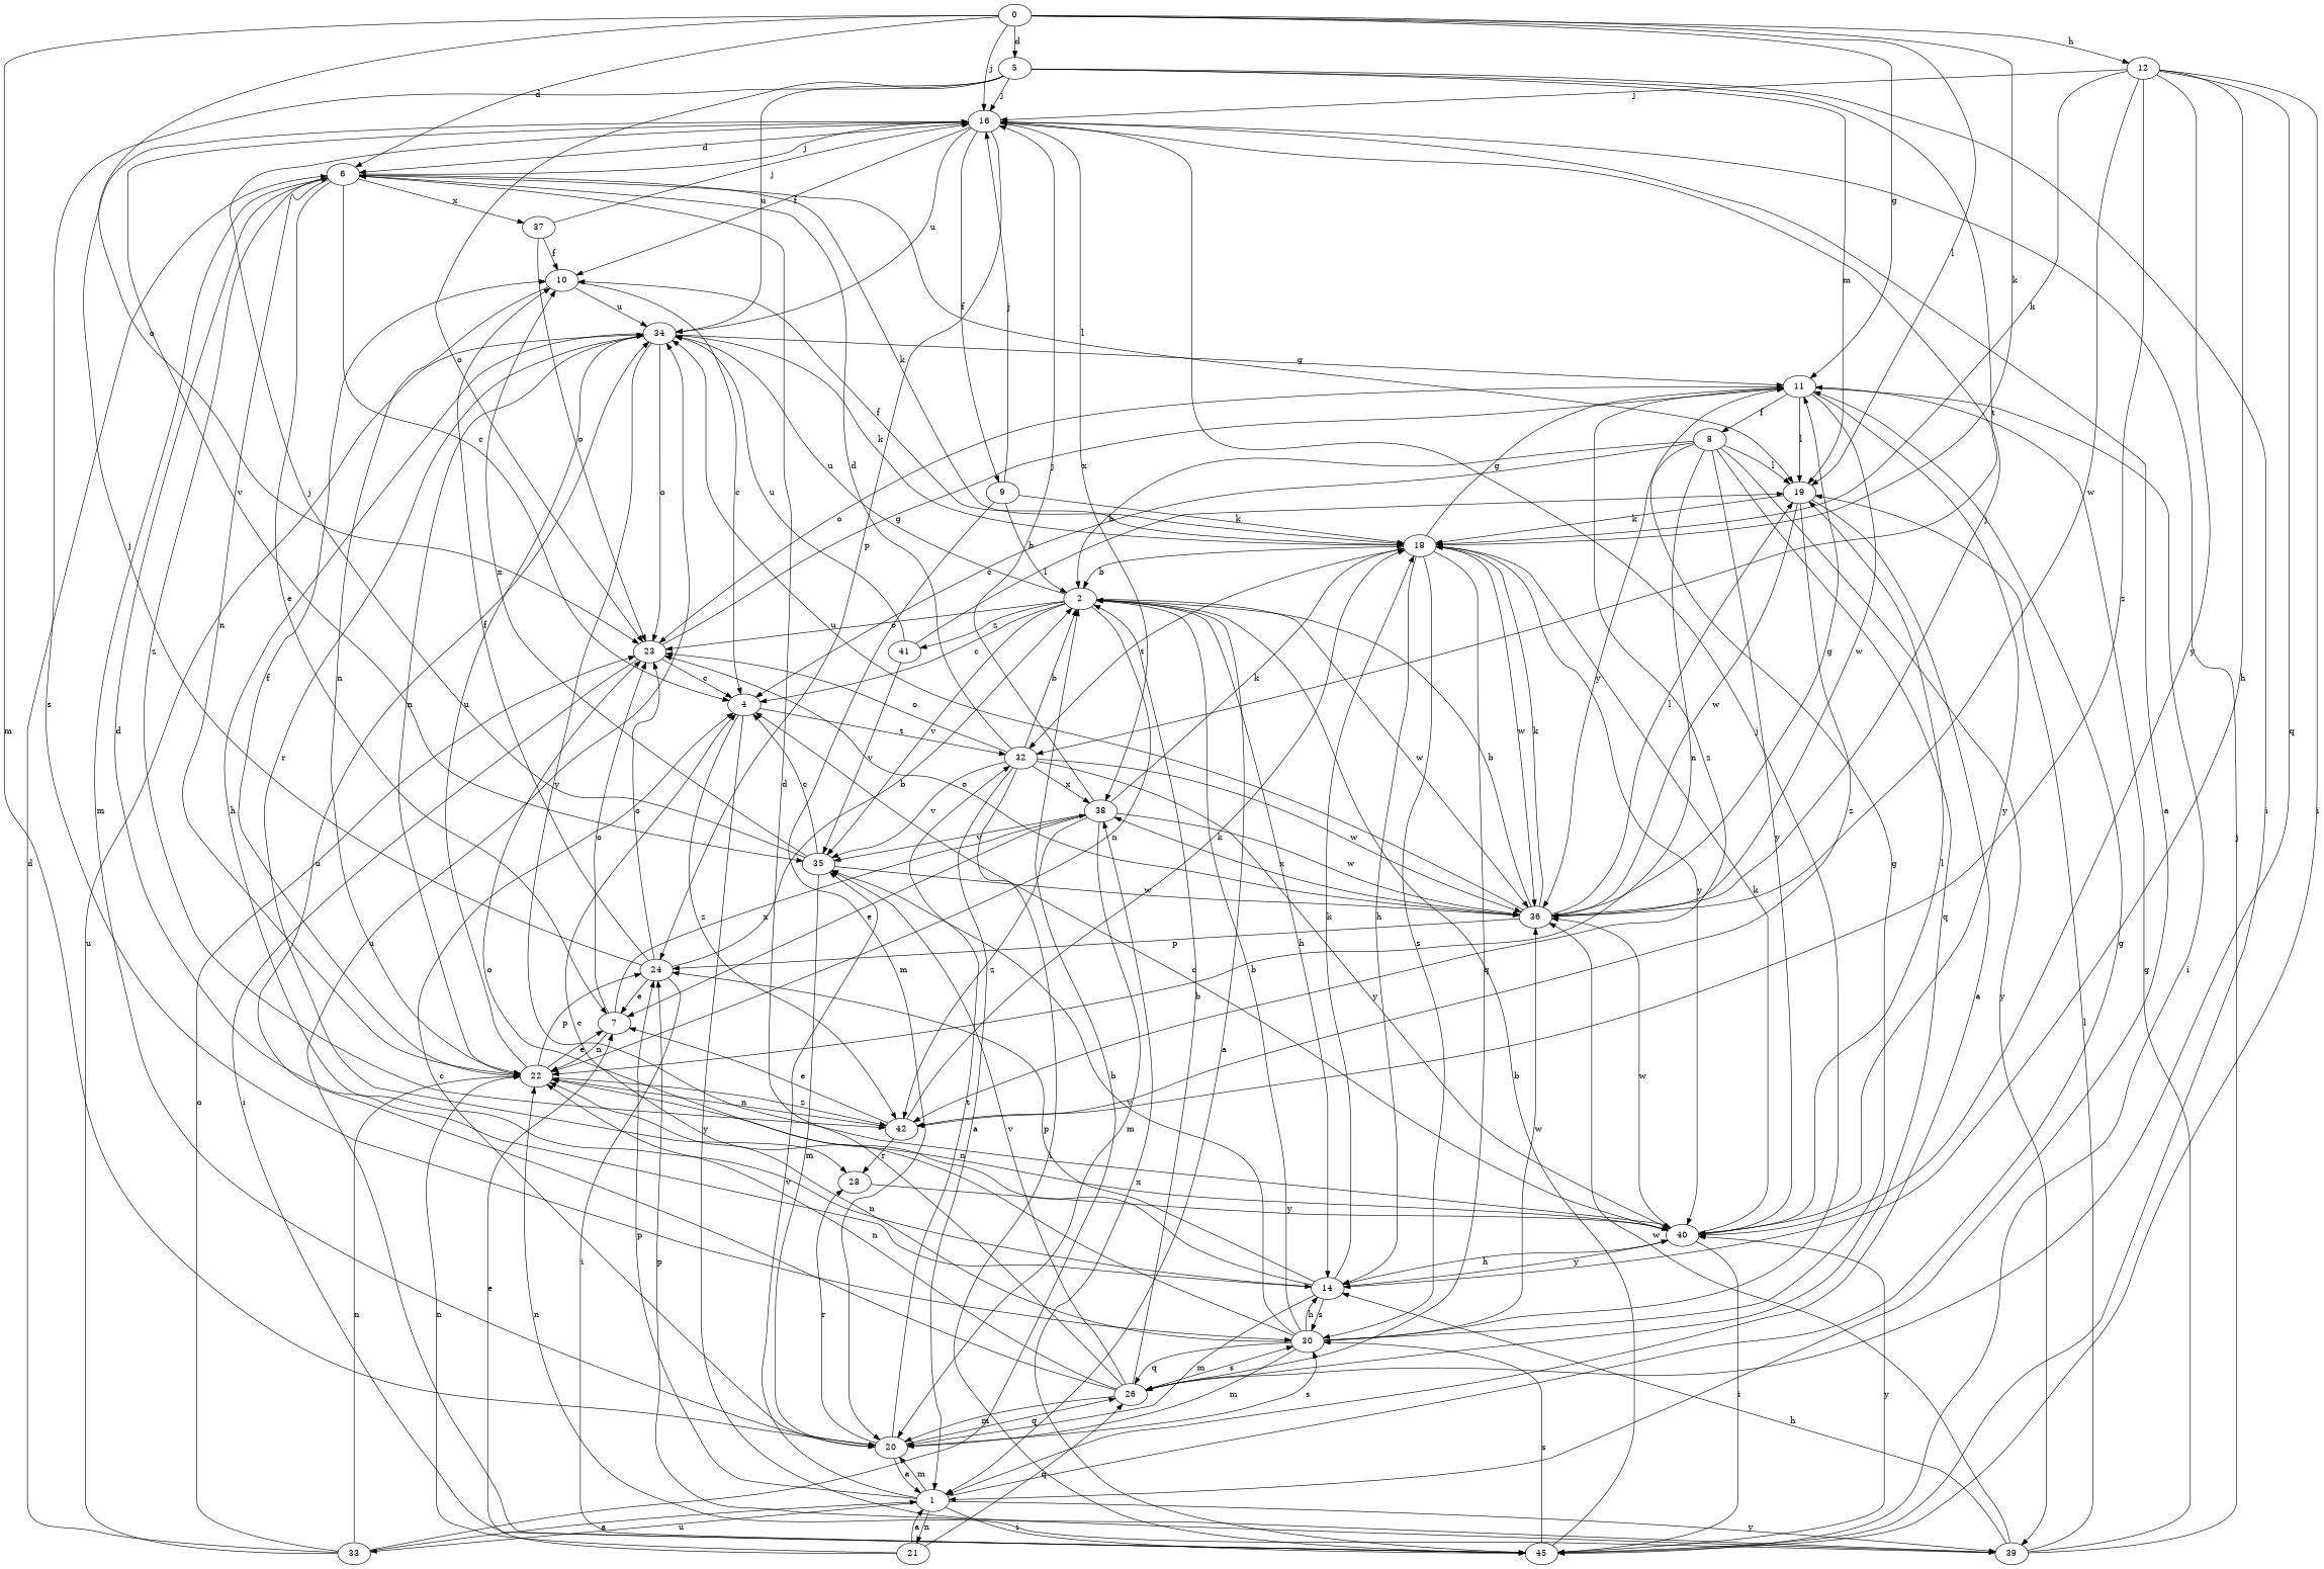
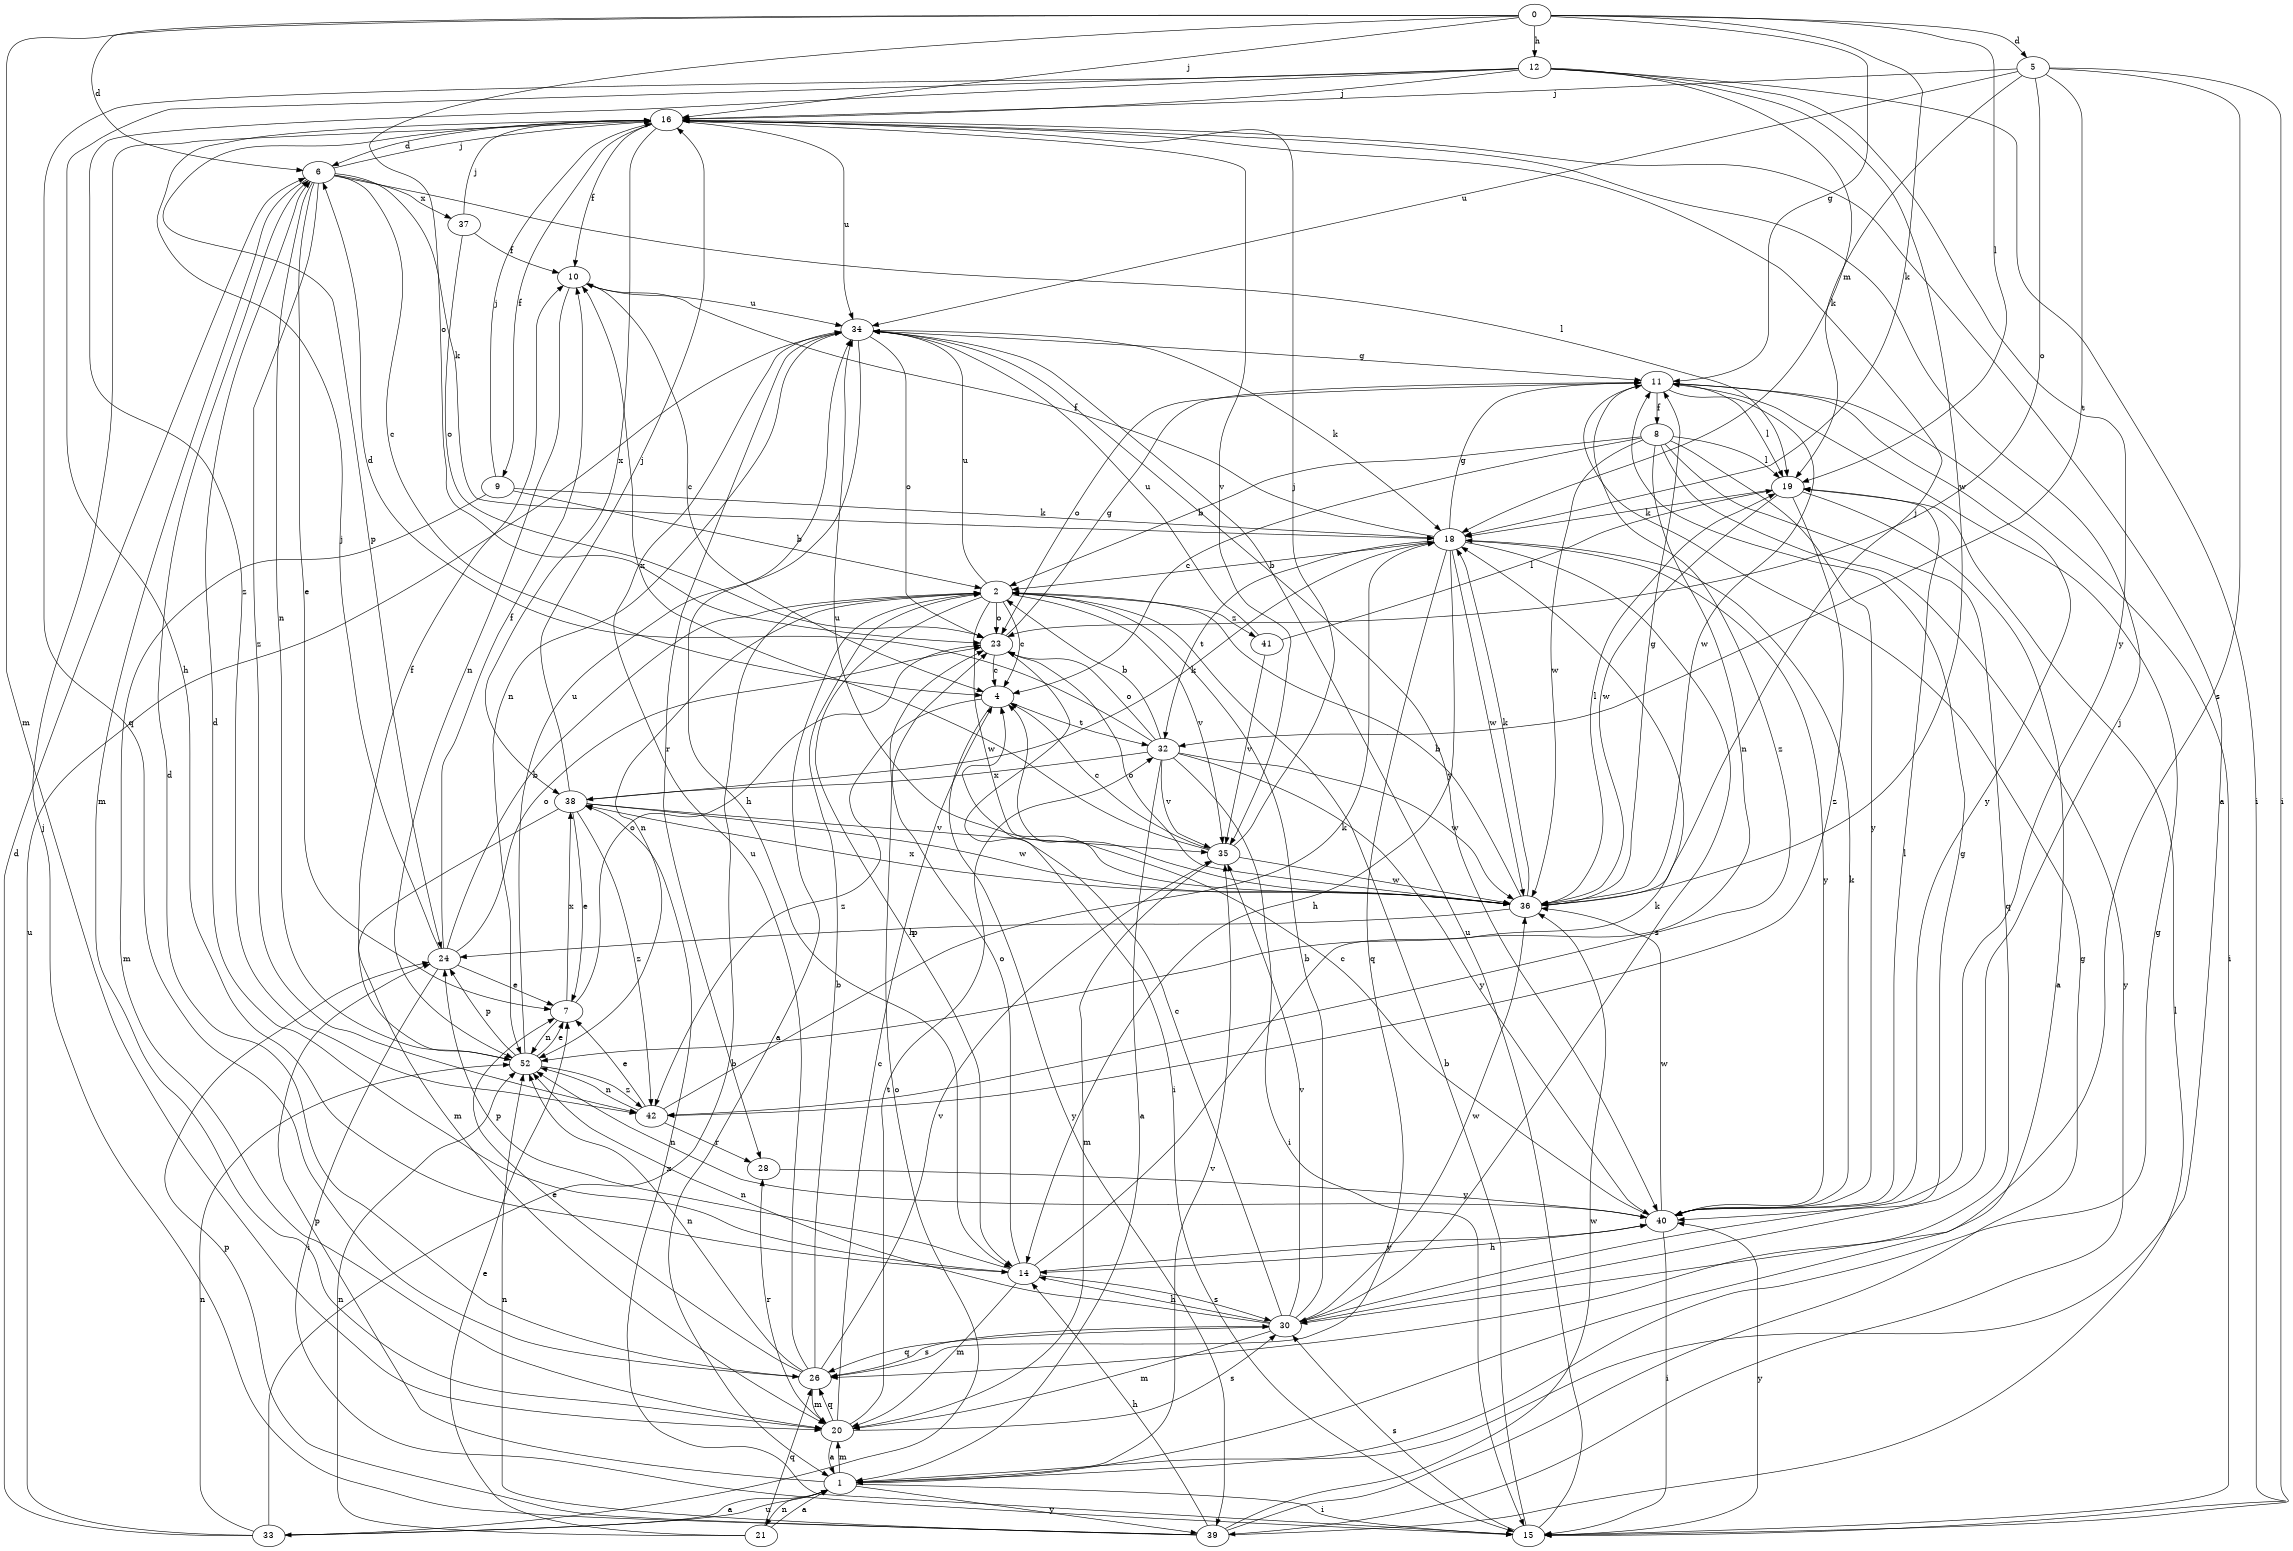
  strict digraph {
    0
    5
    6
    11
    12
    16
    18
    19
    20
    23
-   15 [label=45]
+   15
    34
    32
    30
    4
-   22
+   22 [label=52]
    42
    7
    37
    36
    8
    40
    14
    26
    1
    24
    35
    38
    9
    10
    2
    28
    21
    33
    39
    41
    0 -> 5 [label=d]
    0 -> 6 [label=d]
    0 -> 11 [label=g]
    0 -> 12 [label=h]
    0 -> 16 [label=j]
    0 -> 18 [label=k]
    0 -> 19 [label=l]
    0 -> 20 [label=m]
    0 -> 23 [label=o]
    5 -> 16 [label=j]
    5 -> 19 [label=m]
    5 -> 23 [label=o]
    5 -> 15 [label=i]
    5 -> 34 [label=u]
    5 -> 32 [label=t]
    5 -> 30 [label=s]
    6 -> 16 [label=j]
    6 -> 18 [label=k]
    6 -> 19 [label=l]
    6 -> 20 [label=m]
    6 -> 4 [label=c]
    6 -> 22 [label=n]
    6 -> 42 [label=z]
    6 -> 7 [label=e]
    6 -> 37 [label=x]
    11 -> 19 [label=l]
    11 -> 23 [label=o]
    11 -> 15 [label=i]
    11 -> 42 [label=z]
    11 -> 36 [label=w]
    11 -> 8 [label=f]
    11 -> 40 [label=y]
    12 -> 16 [label=j]
    12 -> 18 [label=k]
    12 -> 15 [label=i]
    12 -> 42 [label=z]
    12 -> 36 [label=w]
    12 -> 40 [label=y]
    12 -> 14 [label=h]
    12 -> 26 [label=q]
    16 -> 6 [label=d]
    16 -> 34 [label=u]
    16 -> 1 [label=a]
    16 -> 24 [label=p]
    16 -> 35 [label=v]
    16 -> 38 [label=x]
    16 -> 9 [label=f]
    16 -> 10 [label=f]
    18 -> 11 [label=g]
    18 -> 32 [label=t]
    18 -> 30 [label=s]
    18 -> 36 [label=w]
    18 -> 40 [label=y]
    18 -> 14 [label=h]
    18 -> 26 [label=q]
    18 -> 10 [label=f]
    18 -> 2 [label=b]
    19 -> 18 [label=k]
    19 -> 42 [label=z]
    19 -> 36 [label=w]
    19 -> 1 [label=a]
    20 -> 32 [label=t]
    20 -> 30 [label=s]
    20 -> 4 [label=c]
    20 -> 26 [label=q]
    20 -> 1 [label=a]
    20 -> 28 [label=r]
    23 -> 11 [label=g]
    23 -> 15 [label=i]
    23 -> 4 [label=c]
    15 -> 34 [label=u]
    15 -> 30 [label=s]
    15 -> 40 [label=y]
    15 -> 38 [label=x]
    15 -> 2 [label=b]
    34 -> 11 [label=g]
    34 -> 18 [label=k]
    34 -> 23 [label=o]
    34 -> 22 [label=n]
    34 -> 40 [label=y]
    34 -> 14 [label=h]
    34 -> 28 [label=r]
    32 -> 6 [label=d]
    32 -> 23 [label=o]
    32 -> 15 [label=i]
    32 -> 36 [label=w]
    32 -> 40 [label=y]
    32 -> 1 [label=a]
    32 -> 35 [label=v]
    32 -> 38 [label=x]
    32 -> 2 [label=b]
    30 -> 11 [label=g]
    30 -> 16 [label=j]
    30 -> 20 [label=m]
    30 -> 4 [label=c]
    30 -> 22 [label=n]
    30 -> 36 [label=w]
    30 -> 14 [label=h]
    30 -> 26 [label=q]
    30 -> 35 [label=v]
    30 -> 2 [label=b]
    4 -> 32 [label=t]
    4 -> 42 [label=z]
    4 -> 39 [label=y]
    22 -> 34 [label=u]
    22 -> 42 [label=z]
    22 -> 7 [label=e]
    22 -> 24 [label=p]
    22 -> 10 [label=f]
    42 -> 18 [label=k]
    42 -> 22 [label=n]
    42 -> 7 [label=e]
    42 -> 28 [label=r]
    7 -> 23 [label=o]
    7 -> 22 [label=n]
    7 -> 38 [label=x]
    37 -> 16 [label=j]
    37 -> 23 [label=o]
    37 -> 10 [label=f]
    36 -> 11 [label=g]
    36 -> 16 [label=j]
    36 -> 18 [label=k]
    36 -> 19 [label=l]
    36 -> 23 [label=o]
    36 -> 34 [label=u]
    36 -> 24 [label=p]
    36 -> 38 [label=x]
    36 -> 2 [label=b]
    8 -> 19 [label=l]
    8 -> 4 [label=c]
    8 -> 22 [label=n]
-   8 -> 36 [label=y]
+   8 -> 36 [label=w]
    8 -> 40 [label=y]
    8 -> 26 [label=q]
    8 -> 2 [label=b]
    8 -> 39 [label=y]
    40 -> 18 [label=k]
    40 -> 19 [label=l]
    40 -> 15 [label=i]
    40 -> 4 [label=c]
    40 -> 22 [label=n]
    40 -> 36 [label=w]
    40 -> 14 [label=h]
    14 -> 6 [label=d]
    14 -> 18 [label=k]
    14 -> 20 [label=m]
    14 -> 23 [label=o]
    14 -> 30 [label=s]
    14 -> 40 [label=y]
    14 -> 24 [label=p]
    26 -> 6 [label=d]
    26 -> 20 [label=m]
    26 -> 34 [label=u]
    26 -> 30 [label=s]
    26 -> 22 [label=n]
+   26 -> 7 [label=e]
    26 -> 35 [label=v]
    26 -> 2 [label=b]
    1 -> 11 [label=g]
    1 -> 20 [label=m]
    1 -> 15 [label=i]
    1 -> 24 [label=p]
    1 -> 35 [label=v]
    1 -> 21 [label=n]
    1 -> 33 [label=u]
    1 -> 39 [label=y]
    24 -> 16 [label=j]
    24 -> 23 [label=o]
    24 -> 15 [label=i]
    24 -> 7 [label=e]
    24 -> 10 [label=f]
    24 -> 2 [label=b]
    35 -> 16 [label=j]
    35 -> 20 [label=m]
    35 -> 4 [label=c]
    35 -> 36 [label=w]
    35 -> 10 [label=x]
    38 -> 16 [label=j]
    38 -> 18 [label=k]
    38 -> 20 [label=m]
    38 -> 42 [label=z]
    38 -> 7 [label=e]
    38 -> 36 [label=w]
    38 -> 35 [label=v]
    9 -> 16 [label=j]
    9 -> 18 [label=k]
    9 -> 20 [label=m]
    9 -> 2 [label=b]
    10 -> 34 [label=u]
    10 -> 4 [label=c]
    10 -> 22 [label=n]
    2 -> 23 [label=o]
    2 -> 34 [label=u]
    2 -> 4 [label=c]
    2 -> 22 [label=n]
    2 -> 36 [label=w]
    2 -> 14 [label=h]
    2 -> 1 [label=a]
    2 -> 35 [label=v]
    2 -> 41 [label=z]
    28 -> 40 [label=y]
    21 -> 22 [label=n]
    21 -> 7 [label=e]
    21 -> 26 [label=q]
    21 -> 1 [label=a]
    33 -> 6 [label=d]
    33 -> 23 [label=o]
    33 -> 34 [label=u]
    33 -> 22 [label=n]
    33 -> 1 [label=a]
    33 -> 2 [label=b]
    39 -> 11 [label=g]
    39 -> 16 [label=j]
    39 -> 19 [label=l]
    39 -> 22 [label=n]
    39 -> 36 [label=w]
    39 -> 14 [label=h]
    39 -> 24 [label=p]
    41 -> 19 [label=l]
    41 -> 34 [label=u]
    41 -> 35 [label=v]
  }
